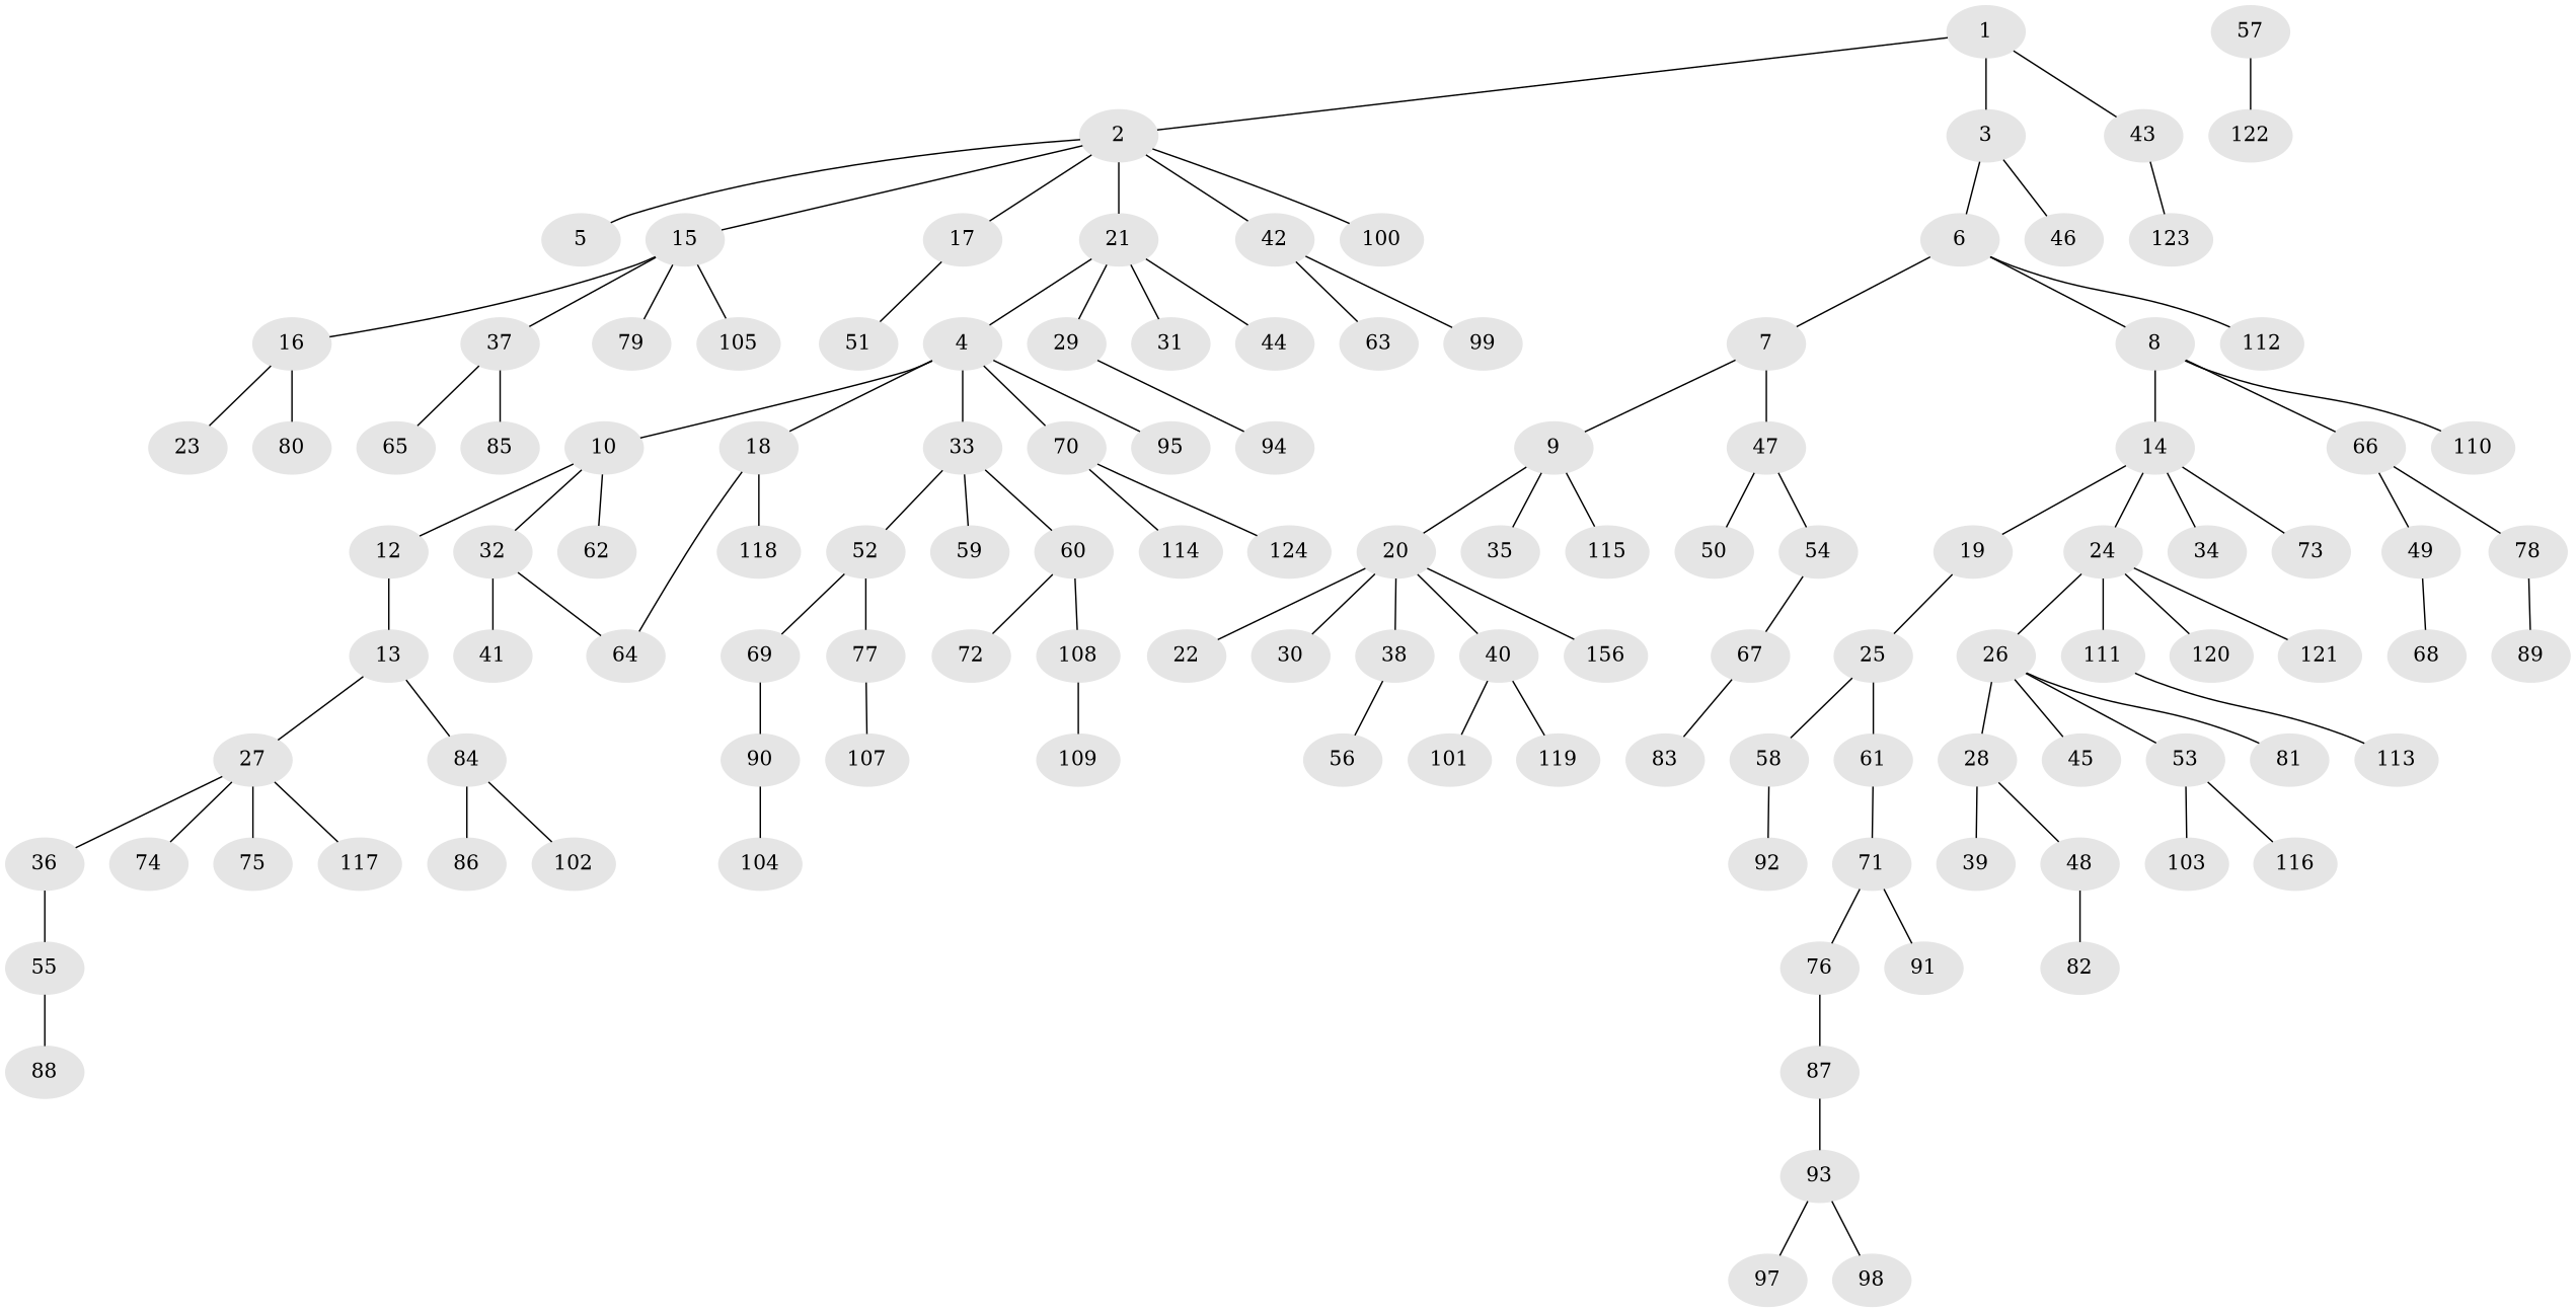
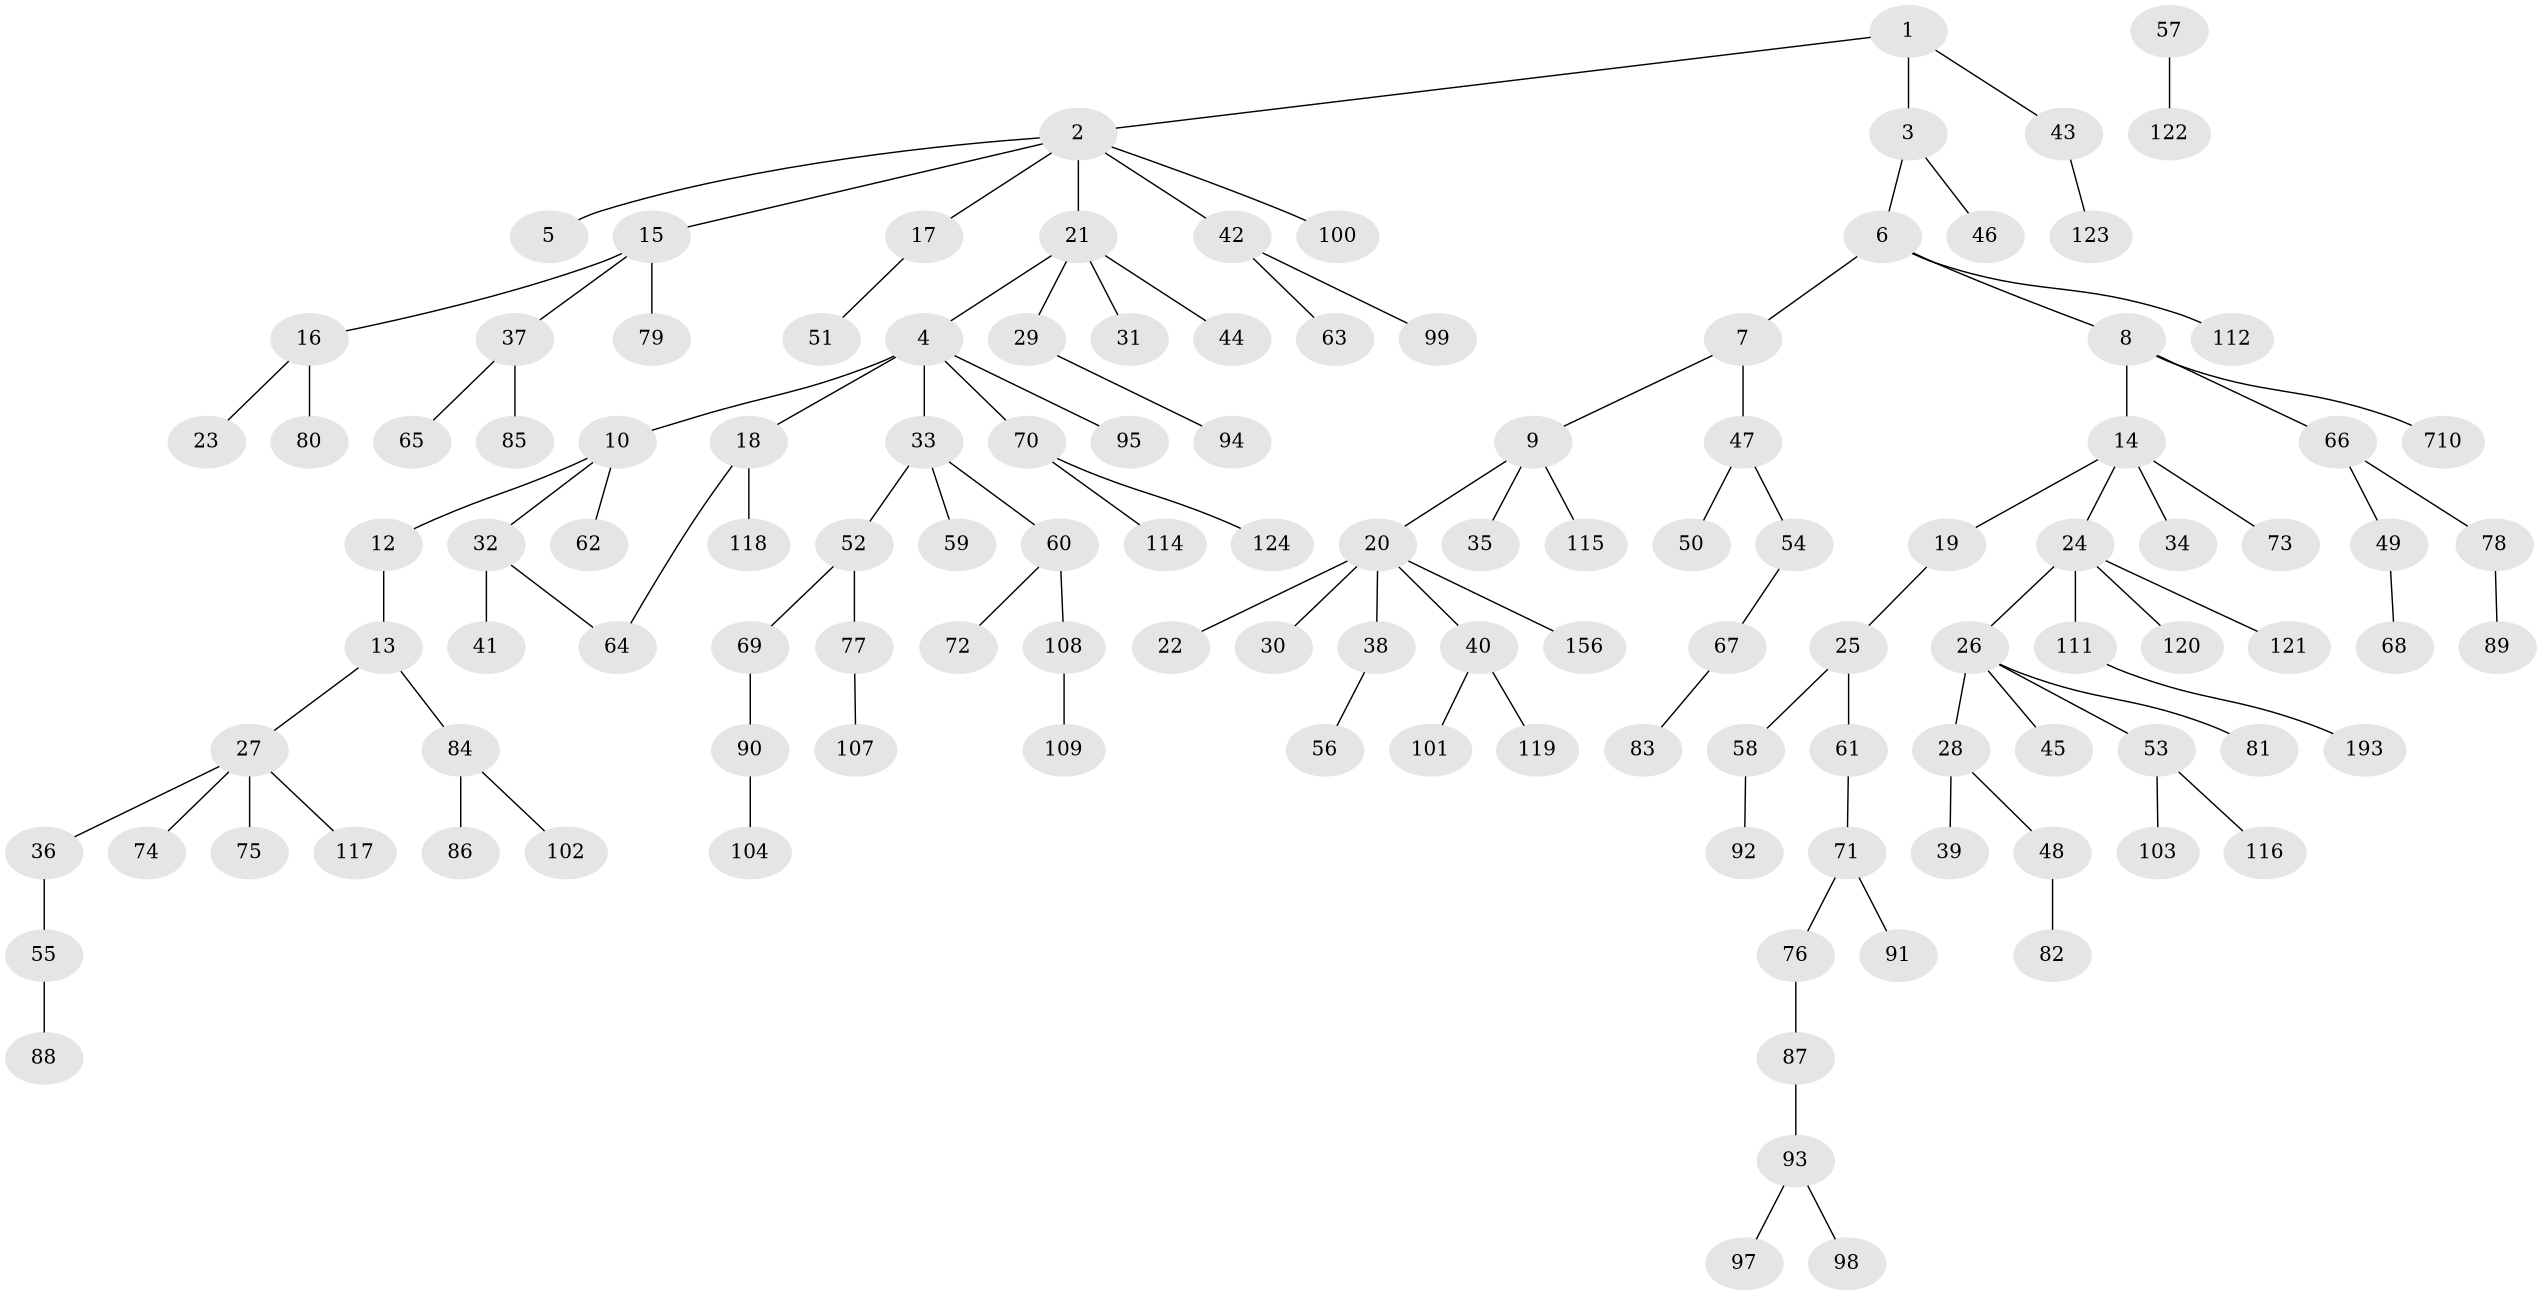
  graph {
    node [color=gray90 style=filled]
    1
    2
    3
    43
    5
    15
    17
    21
    42
    100
    6
    46
    123
    4
    10
    18
    33
    70
    95
    16
    37
    79
-   105
    51
    29
    31
    44
    63
    99
    7
    8
    112
    12
    32
    62
    64
    118
    52
    59
    60
    114
    124
    9
    47
    14
    66
-   110
+   110 [label=710]
    20
    35
    115
    50
    54
    19
    24
    34
    73
    49
    78
    22
    30
    38
    40
    n63 [label=156]
    13
    41
    27
    84
    36
    74
    75
    117
    86
    102
    25
    26
    111
    120
    121
    68
    23
    80
    65
    85
    58
    61
    56
    101
    119
    94
    28
    45
    53
    81
-   113
+   113 [label=193]
    92
    71
    39
    48
    103
    116
    55
    82
    57
    122
    69
    77
    72
    108
    88
    67
    90
    107
    83
    109
    76
    91
    89
    104
    87
    93
    97
    98
    1 -- 2
    1 -- 3
    1 -- 43
    2 -- 5
    2 -- 15
    2 -- 17
    2 -- 21
    2 -- 42
    2 -- 100
    3 -- 6
    3 -- 46
    43 -- 123
    15 -- 16
    15 -- 37
    15 -- 79
-   15 -- 105
    17 -- 51
    21 -- 4
    21 -- 29
    21 -- 31
    21 -- 44
    42 -- 63
    42 -- 99
    6 -- 7
    6 -- 8
    6 -- 112
    4 -- 10
    4 -- 18
    4 -- 33
    4 -- 70
    4 -- 95
    10 -- 12
    10 -- 32
    10 -- 62
    18 -- 64
    18 -- 118
    33 -- 52
    33 -- 59
    33 -- 60
    70 -- 114
    70 -- 124
    16 -- 23
    16 -- 80
    37 -- 65
    37 -- 85
    29 -- 94
    7 -- 9
    7 -- 47
    8 -- 14
    8 -- 66
    8 -- 110
    12 -- 13
    32 -- 64
    32 -- 41
    52 -- 69
    52 -- 77
    60 -- 72
    60 -- 108
    9 -- 20
    9 -- 35
    9 -- 115
    47 -- 50
    47 -- 54
    14 -- 19
    14 -- 24
    14 -- 34
    14 -- 73
    66 -- 49
    66 -- 78
    20 -- 22
    20 -- 30
    20 -- 38
    20 -- 40
    20 -- n63
    54 -- 67
    19 -- 25
    24 -- 26
    24 -- 111
    24 -- 120
    24 -- 121
    49 -- 68
    78 -- 89
    38 -- 56
    40 -- 101
    40 -- 119
    13 -- 27
    13 -- 84
    27 -- 36
    27 -- 74
    27 -- 75
    27 -- 117
    84 -- 86
    84 -- 102
    36 -- 55
    25 -- 58
    25 -- 61
    26 -- 28
    26 -- 45
    26 -- 53
    26 -- 81
    111 -- 113
    58 -- 92
    61 -- 71
    28 -- 39
    28 -- 48
    53 -- 103
    53 -- 116
    71 -- 76
    71 -- 91
    48 -- 82
    55 -- 88
    57 -- 122
    69 -- 90
    77 -- 107
    108 -- 109
    67 -- 83
    90 -- 104
    76 -- 87
    87 -- 93
    93 -- 97
    93 -- 98
  }
